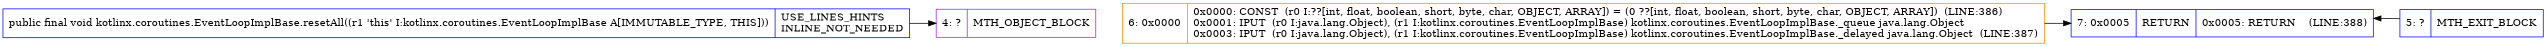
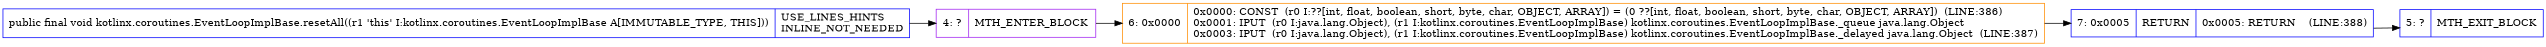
  digraph {
    rankdir=LR
    node [color=blue shape=record]
-   n1 [color=purple label="{4\:\ ?|MTH_OBJECT_BLOCK\l}"]
+   n1 [color=purple label="{4\:\ ?|MTH_ENTER_BLOCK\l}"]
    n2 [color=darkorange label="{6\:\ 0x0000|0x0000: CONST  (r0 I:??[int, float, boolean, short, byte, char, OBJECT, ARRAY]) = (0 ??[int, float, boolean, short, byte, char, OBJECT, ARRAY])  (LINE:386)\l0x0001: IPUT  (r0 I:java.lang.Object), (r1 I:kotlinx.coroutines.EventLoopImplBase) kotlinx.coroutines.EventLoopImplBase._queue java.lang.Object \l0x0003: IPUT  (r0 I:java.lang.Object), (r1 I:kotlinx.coroutines.EventLoopImplBase) kotlinx.coroutines.EventLoopImplBase._delayed java.lang.Object  (LINE:387)\l}"]
    n3 [label="{7\:\ 0x0005|RETURN\l|0x0005: RETURN    (LINE:388)\l}"]
    n4 [label="{5\:\ ?|MTH_EXIT_BLOCK\l}"]
    n5 [label="{public final void kotlinx.coroutines.EventLoopImplBase.resetAll((r1 'this' I:kotlinx.coroutines.EventLoopImplBase A[IMMUTABLE_TYPE, THIS]))  | USE_LINES_HINTS\lINLINE_NOT_NEEDED\l}"]
+   n1 -> n2
    n2 -> n3
-   n4 -> n3
+   n3 -> n4
    n5 -> n1
  }
